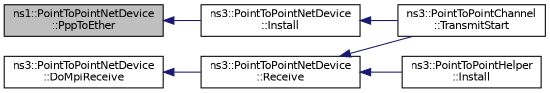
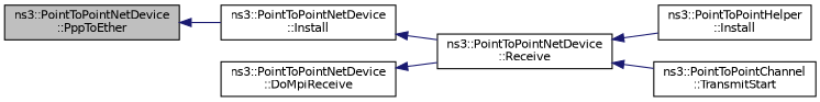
  digraph {
    rankdir=LR
    node [color=black fillcolor=white fontname=Helvetica fontsize=10 shape=record style=filled]
    edge [color=midnightblue dir=back fontname=Helvetica fontsize=10 labelfontname=Helvetica labelfontsize=10 style=solid]
-   n1 [fillcolor=grey75 fontcolor=black height=0.2 label="ns1::PointToPointNetDevice\l::PppToEther" width=0.4]
+   n1 [fillcolor=grey75 fontcolor=black height=0.2 label="ns3::PointToPointNetDevice\l::PppToEther" width=0.4]
    n2 [height=0.2 label="ns3::PointToPointNetDevice\l::Install" width=0.4]
    n3 [height=0.2 label="ns3::PointToPointNetDevice\l::Receive" width=0.4]
    n4 [height=0.2 label="ns3::PointToPointHelper\l::Install" width=0.4]
    n5 [height=0.2 label="ns3::PointToPointChannel\l::TransmitStart" width=0.4]
    n6 [height=0.2 label="ns3::PointToPointNetDevice\l::DoMpiReceive" width=0.4]
    n1 -> n2
-   n2 -> n5
+   n2 -> n3
    n3 -> n4
    n3 -> n5
    n6 -> n3
  }
